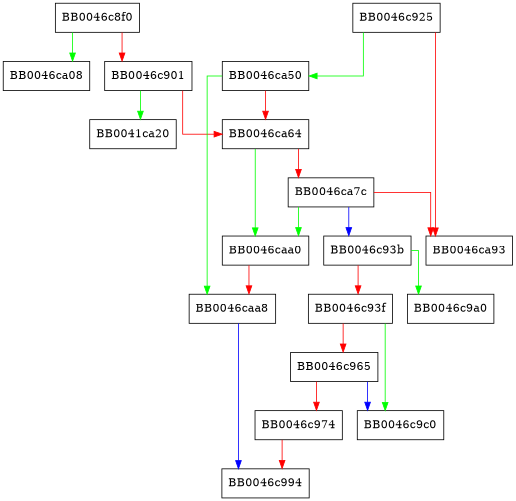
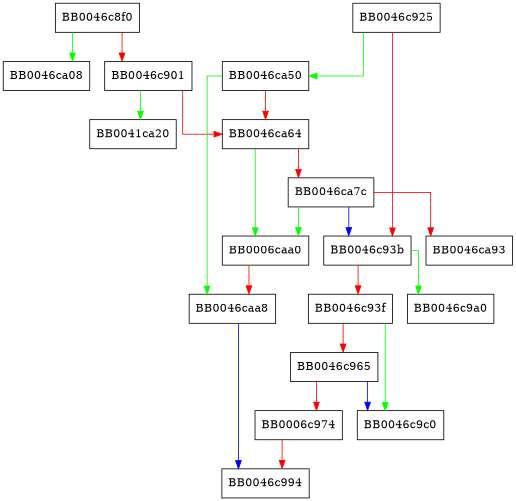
  digraph {
    splines=ortho
    node [shape=box]
    edge [color=red]
    BB0046c8f0
    BB0046ca08
    BB0046c901
    n4 [label=BB0041ca20]
    BB0046ca64
    BB0046c925
    BB0046ca50
    BB0046c93b
    BB0046caa8
    BB0046c9a0
    BB0046c93f
    BB0046c994
-   BB0046caa0
+   BB0046caa0 [label=BB0006caa0]
    BB0046ca7c
    BB0046c9c0
    BB0046c965
-   BB0046c974
+   BB0046c974 [label=BB0006c974]
    BB0046ca93
    BB0046c8f0 -> BB0046ca08 [color=green]
    BB0046c8f0 -> BB0046c901
    BB0046c901 -> n4 [color=green]
    BB0046c901 -> BB0046ca64
    BB0046ca64 -> BB0046caa0 [color=green]
    BB0046ca64 -> BB0046ca7c
    BB0046c925 -> BB0046ca50 [color=green]
-   BB0046c925 -> BB0046ca93
+   BB0046c925 -> BB0046c93b
    BB0046ca50 -> BB0046ca64
    BB0046ca50 -> BB0046caa8 [color=green]
    BB0046c93b -> BB0046c9a0 [color=green]
    BB0046c93b -> BB0046c93f
    BB0046caa8 -> BB0046c994 [color=blue]
    BB0046c93f -> BB0046c9c0 [color=green]
    BB0046c93f -> BB0046c965
    BB0046caa0 -> BB0046caa8
    BB0046ca7c -> BB0046c93b [color=blue]
    BB0046ca7c -> BB0046caa0 [color=green]
    BB0046ca7c -> BB0046ca93
    BB0046c965 -> BB0046c9c0 [color=blue]
    BB0046c965 -> BB0046c974
    BB0046c974 -> BB0046c994
  }
